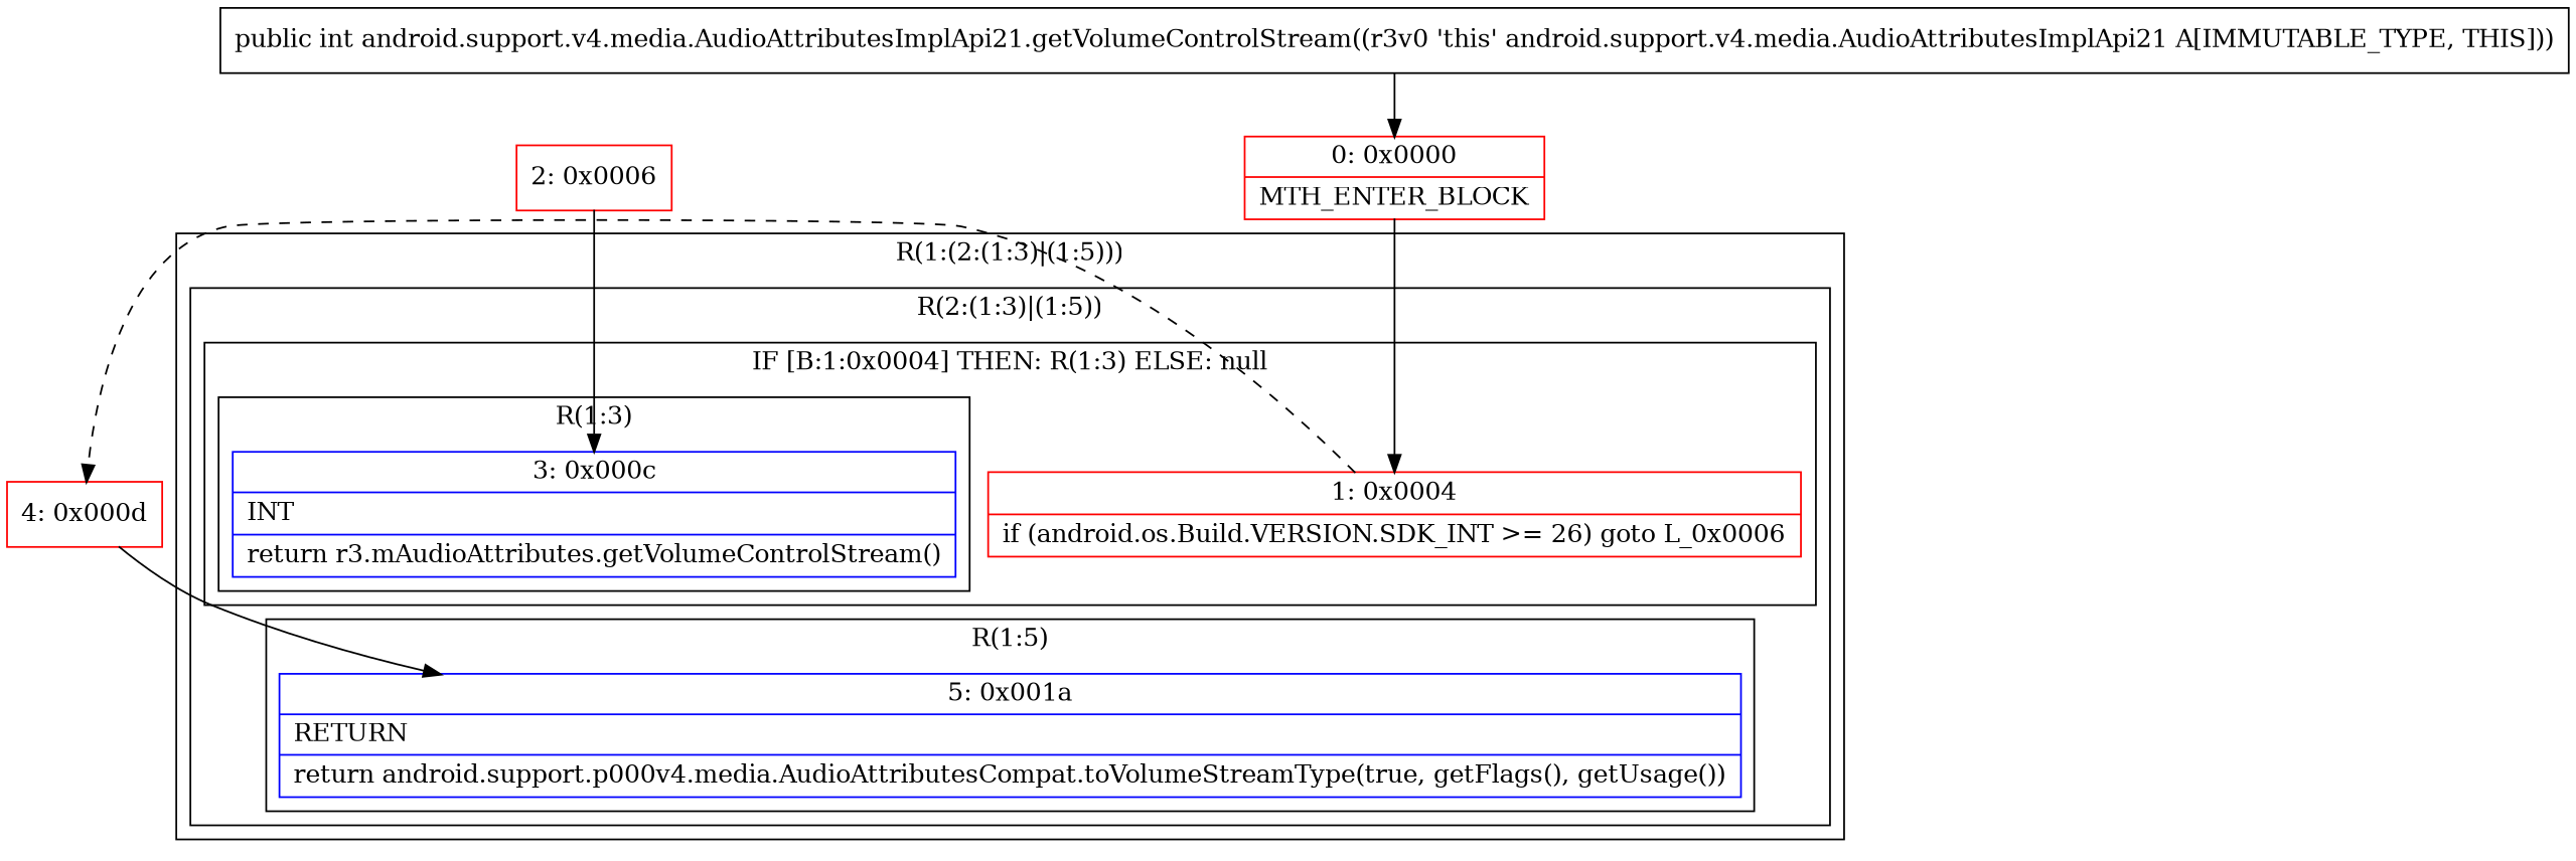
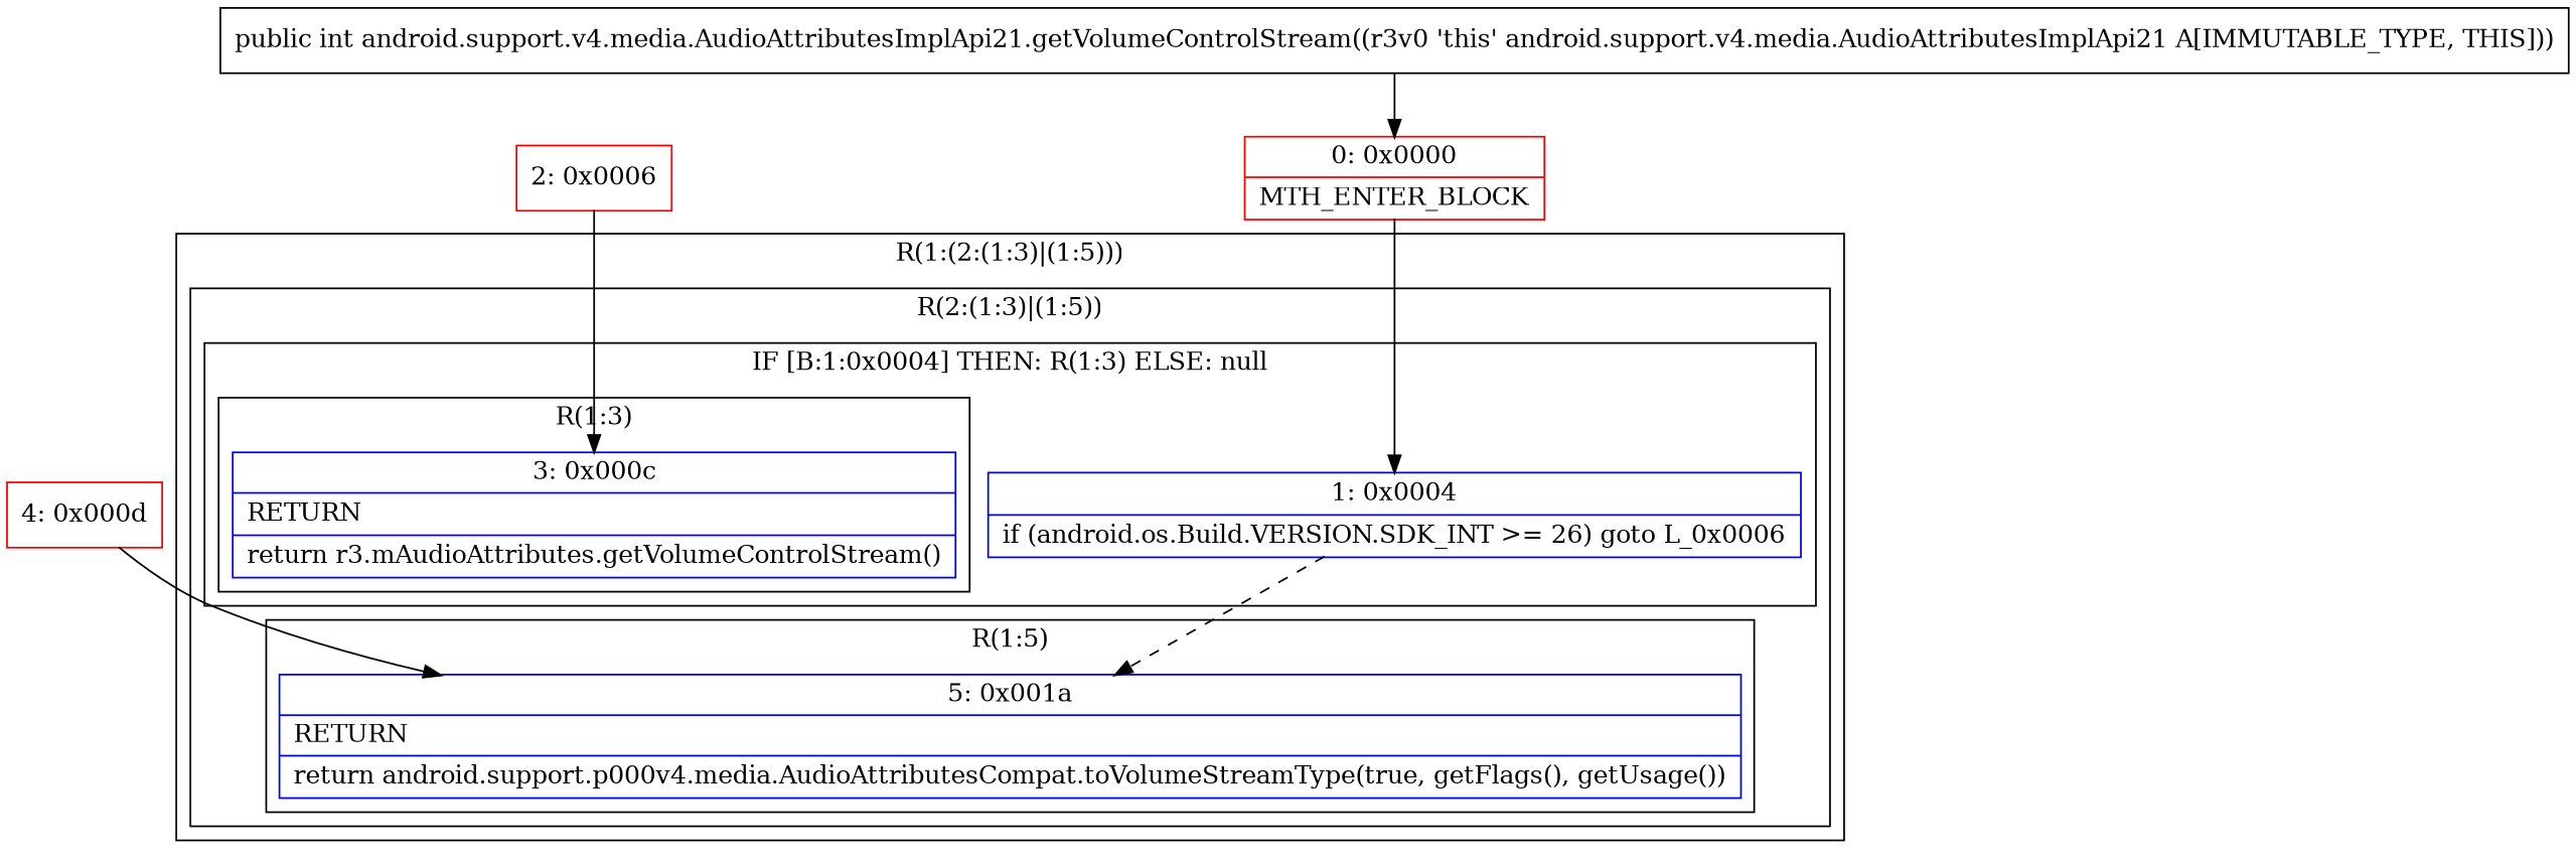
  digraph {
    node [color=blue shape=record]
-   n1 [label="{3\:\ 0x000c|INT\l|return r3.mAudioAttributes.getVolumeControlStream()\l}"]
-   n2 [color=red label="{1\:\ 0x0004|if (android.os.Build.VERSION.SDK_INT \>= 26) goto L_0x0006\l}"]
+   n1 [label="{3\:\ 0x000c|RETURN\l|return r3.mAudioAttributes.getVolumeControlStream()\l}"]
+   n2 [label="{1\:\ 0x0004|if (android.os.Build.VERSION.SDK_INT \>= 26) goto L_0x0006\l}"]
    n3 [label="{5\:\ 0x001a|RETURN\l|return android.support.p000v4.media.AudioAttributesCompat.toVolumeStreamType(true, getFlags(), getUsage())\l}"]
    n4 [color=red label="{4\:\ 0x000d}"]
    n5 [color=red label="{2\:\ 0x0006}"]
    n6 [color=red label="{0\:\ 0x0000|MTH_ENTER_BLOCK\l}"]
    n7 [label="{public int android.support.v4.media.AudioAttributesImplApi21.getVolumeControlStream((r3v0 'this' android.support.v4.media.AudioAttributesImplApi21 A[IMMUTABLE_TYPE, THIS])) }" color=""]
    subgraph cluster_1 {
      label="R(1:(2:(1:3)|(1:5)))"
      subgraph cluster_2 {
        label="R(2:(1:3)|(1:5))"
        subgraph cluster_3 {
          label="IF [B:1:0x0004] THEN: R(1:3) ELSE: null"
          n2
          subgraph cluster_4 {
            label="R(1:3)"
            n1
          }
        }
        subgraph cluster_5 {
          label="R(1:5)"
          n3
        }
      }
    }
-   n2 -> n4 [style=dashed]
+   n2 -> n3 [style=dashed]
    n4 -> n3
    n5 -> n1
    n6 -> n2
    n7 -> n6
  }
